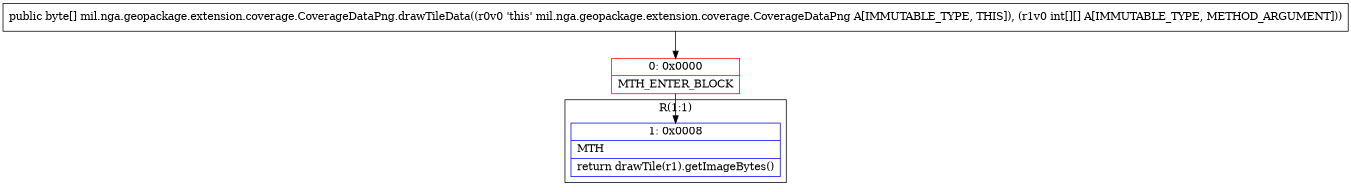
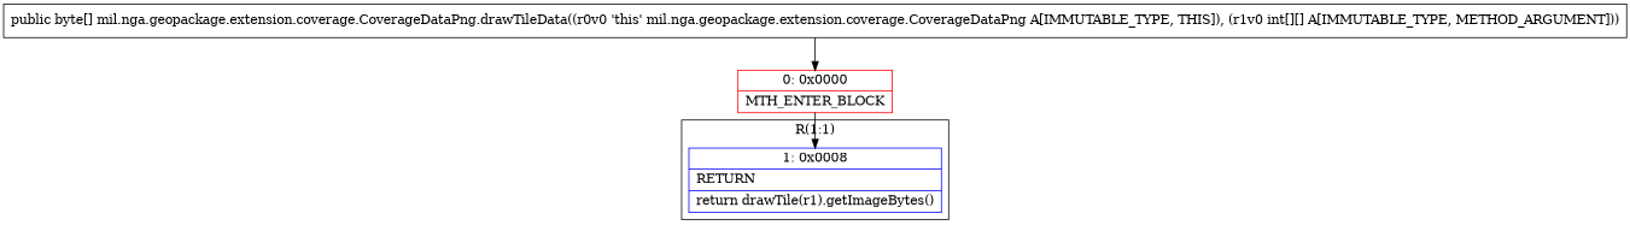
  digraph {
    node [shape=record]
-   n1 [color=blue label="{1\:\ 0x0008|MTH\l|return drawTile(r1).getImageBytes()\l}"]
+   n1 [color=blue label="{1\:\ 0x0008|RETURN\l|return drawTile(r1).getImageBytes()\l}"]
    n2 [color=red label="{0\:\ 0x0000|MTH_ENTER_BLOCK\l}"]
    n3 [label="{public byte[] mil.nga.geopackage.extension.coverage.CoverageDataPng.drawTileData((r0v0 'this' mil.nga.geopackage.extension.coverage.CoverageDataPng A[IMMUTABLE_TYPE, THIS]), (r1v0 int[][] A[IMMUTABLE_TYPE, METHOD_ARGUMENT])) }"]
    subgraph cluster_1 {
      label="R(1:1)"
      n1
    }
    n2 -> n1
    n3 -> n2
  }
